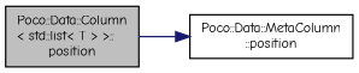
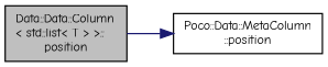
  digraph {
    rankdir=LR
    fontname="Comic Neue"
    node [color=black fontname="Comic Neue" fontsize=10 shape=record style=filled]
-   n1 [fillcolor=grey75 fontcolor=black height=0.2 label="Poco::Data::Column\l\< std::list\< T \> \>::\lposition" width=0.4]
+   n1 [fillcolor=grey75 fontcolor=black height=0.2 label="Data::Data::Column\l\< std::list\< T \> \>::\lposition" width=0.4]
    n2 [fillcolor=white height=0.2 label="Poco::Data::MetaColumn\l::position" width=0.4]
    n1 -> n2 [color=midnightblue fontname="Comic Neue" fontsize=10 labelfontname=Helvetica labelfontsize=10 style=solid]
  }
